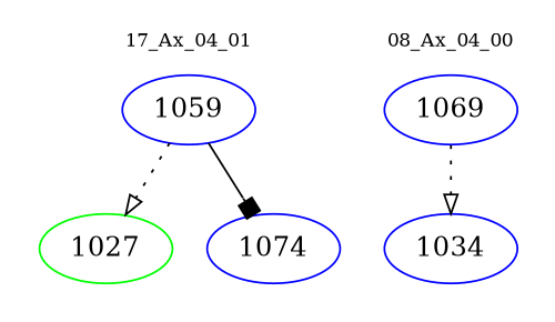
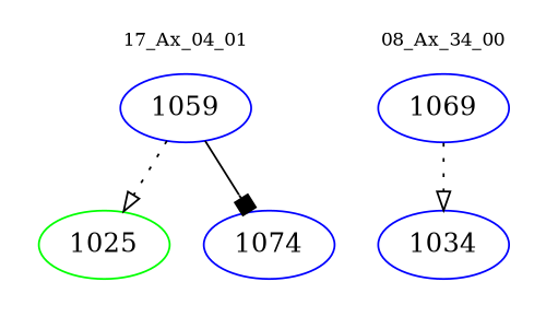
  digraph {
    node [color=blue]
    edge [arrowhead=onormal color=black style=dotted]
    n1 [label=1059]
-   n2 [color=green label=1027]
+   n2 [color=green label=1025]
    n3 [label=1074]
    n4 [label=1069]
    n5 [label=1034]
    subgraph cluster_1 {
      color=white
      fontsize=10
      label="17_Ax_04_01"
      n1
      n2
      n3
    }
    subgraph cluster_2 {
      color=white
      fontsize=10
-     label="08_Ax_04_00"
+     label="08_Ax_34_00"
      n4
      n5
    }
    n1 -> n2
    n1 -> n3 [arrowhead=box style=solid]
    n4 -> n5
  }
